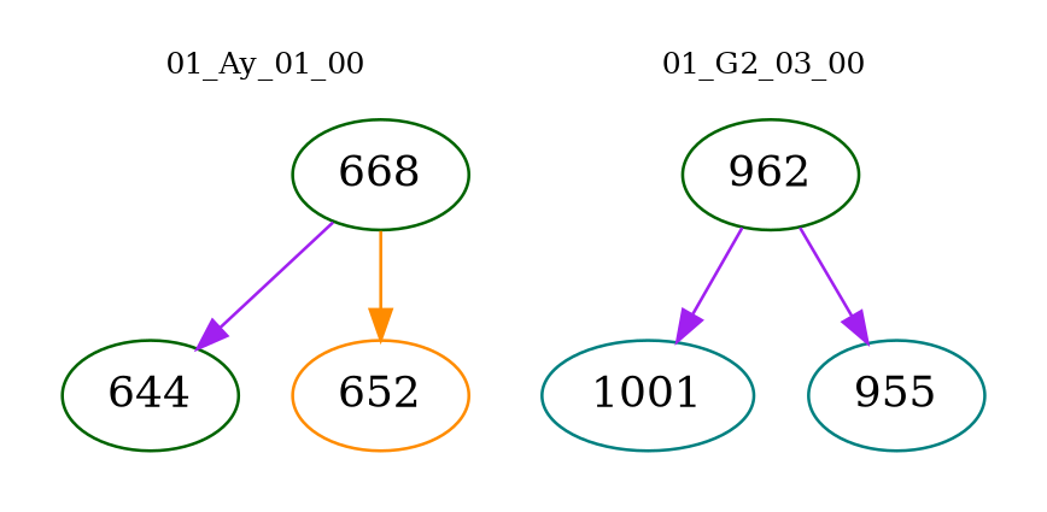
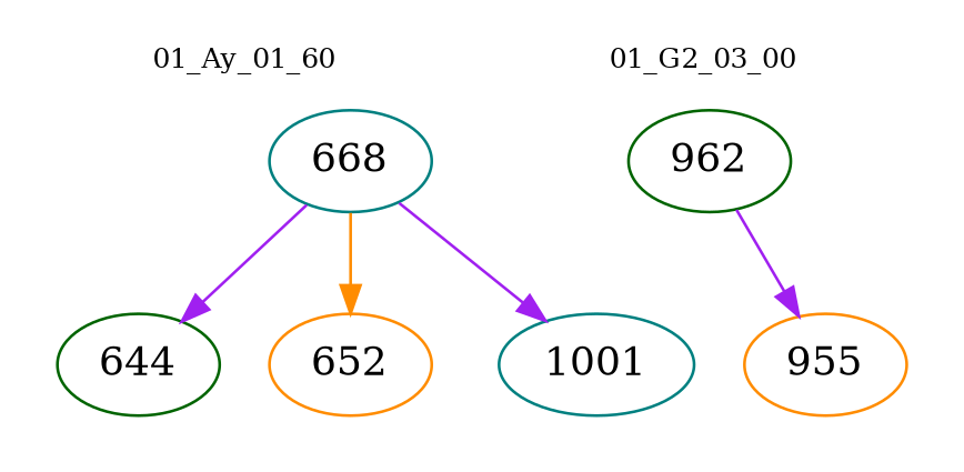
  digraph {
    node [color=teal]
    edge [color=purple]
-   n1 [color=darkgreen label=668]
+   n1 [label=668]
    n2 [color=darkgreen label=644]
    n3 [color=darkorange label=652]
    n4 [color=darkgreen label=962]
-   n5 [label=955]
+   n5 [color=darkorange label=955]
    n6 [label=1001]
    subgraph cluster_1 {
      color=white
      fontsize=10
-     label="01_Ay_01_00"
+     label="01_Ay_01_60"
      n1
      n2
      n3
    }
    subgraph cluster_2 {
      color=white
      fontsize=10
      label="01_G2_03_00"
      n4
      n5
      n6
    }
    n1 -> n2
    n1 -> n3 [color=darkorange]
    n4 -> n5
-   n4 -> n6
+   n1 -> n6
  }
